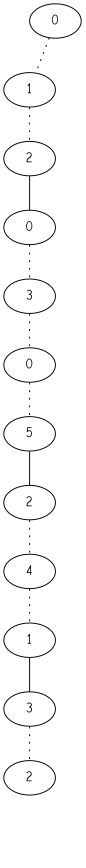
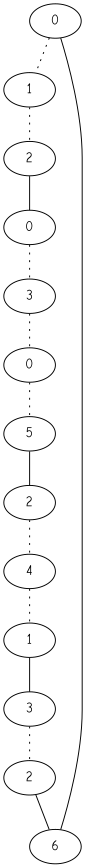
  graph {
    fontname="Comic Neue"
    node [fontname="Comic Neue"]
    edge [style=dotted fontname="Comic Neue"]
    n1 [label=0]
    n2 [label=1]
+   n3 [label=6]
    n4 [label=2]
    n5 [label=0]
    n6 [label=3]
    n7 [label=0]
    n8 [label=5]
    n9 [label=2]
    n10 [label=4]
    n11 [label=1]
    n12 [label=3]
    n13 [label=2]
    n1 -- n2
+   n1 -- n3 [style=""]
    n2 -- n4
    n4 -- n5 [style=""]
    n5 -- n6
    n6 -- n7
    n7 -- n8
    n8 -- n9 [style=""]
    n9 -- n10
    n10 -- n11
    n11 -- n12 [style=""]
    n12 -- n13
+   n13 -- n3 [style=""]
  }
